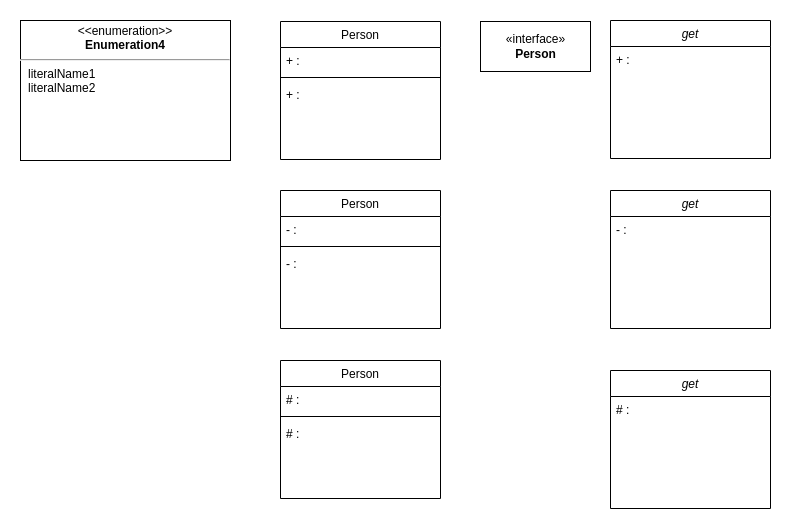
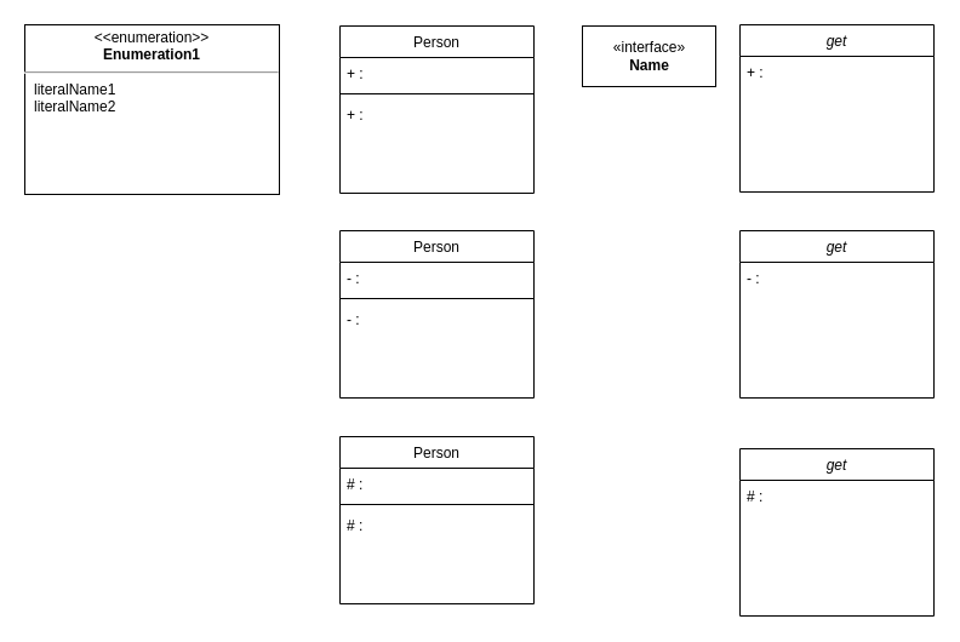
  <mxCell id="0" />
  <mxCell id="1" parent="0" />
- <mxCell id="2" value="&lt;p style=&quot;margin: 0px ; margin-top: 4px ; text-align: center&quot;&gt;&amp;lt;&amp;lt;enumeration&amp;gt;&amp;gt;&lt;br&gt;&lt;b&gt;Enumeration4&lt;/b&gt;&lt;/p&gt;&lt;hr&gt;&lt;p style=&quot;margin: 0px ; margin-left: 8px ; text-align: left&quot;&gt;literalName1&lt;br&gt;literalName2&lt;/p&gt;&lt;p style=&quot;margin: 0px ; margin-left: 8px ; text-align: left&quot;&gt;&lt;br&gt;&lt;/p&gt;" style="shape=rect;html=1;overflow=fill;whiteSpace=wrap;" vertex="1" parent="1"><mxGeometry x="20" y="20" width="210" height="140" as="geometry" /></mxCell>
+ <mxCell id="2" value="&lt;p style=&quot;margin: 0px ; margin-top: 4px ; text-align: center&quot;&gt;&amp;lt;&amp;lt;enumeration&amp;gt;&amp;gt;&lt;br&gt;&lt;b&gt;Enumeration1&lt;/b&gt;&lt;/p&gt;&lt;hr&gt;&lt;p style=&quot;margin: 0px ; margin-left: 8px ; text-align: left&quot;&gt;literalName1&lt;br&gt;literalName2&lt;/p&gt;&lt;p style=&quot;margin: 0px ; margin-left: 8px ; text-align: left&quot;&gt;&lt;br&gt;&lt;/p&gt;" style="shape=rect;html=1;overflow=fill;whiteSpace=wrap;" vertex="1" parent="1"><mxGeometry x="20" y="20" width="210" height="140" as="geometry" /></mxCell>
  <mxCell id="3" value="Person" style="swimlane;fontStyle=0;align=center;verticalAlign=top;childLayout=stackLayout;horizontal=1;startSize=26;horizontalStack=0;resizeParent=1;resizeLast=0;collapsible=1;marginBottom=0;rounded=0;shadow=0;strokeWidth=1;" vertex="1" parent="1"><mxGeometry x="280" y="21" width="160" height="138" as="geometry"><mxRectangle x="230" y="140" width="160" height="26" as="alternateBounds" /></mxGeometry></mxCell>
  <mxCell id="4" value="+ :" style="text;align=left;verticalAlign=top;spacingLeft=4;spacingRight=4;overflow=hidden;rotatable=0;points=[[0,0.5],[1,0.5]];portConstraint=eastwest;" vertex="1" parent="3"><mxGeometry y="26" width="160" height="26" as="geometry" /></mxCell>
  <mxCell id="5" value="" style="line;html=1;strokeWidth=1;align=left;verticalAlign=middle;spacingTop=-1;spacingLeft=3;spacingRight=3;rotatable=0;labelPosition=right;points=[];portConstraint=eastwest;" vertex="1" parent="3"><mxGeometry y="52" width="160" height="8" as="geometry" /></mxCell>
  <mxCell id="6" value="+ :" style="text;align=left;verticalAlign=top;spacingLeft=4;spacingRight=4;overflow=hidden;rotatable=0;points=[[0,0.5],[1,0.5]];portConstraint=eastwest;" vertex="1" parent="3"><mxGeometry y="60" width="160" height="26" as="geometry" /></mxCell>
  <mxCell id="7" value="Person" style="swimlane;fontStyle=0;align=center;verticalAlign=top;childLayout=stackLayout;horizontal=1;startSize=26;horizontalStack=0;resizeParent=1;resizeLast=0;collapsible=1;marginBottom=0;rounded=0;shadow=0;strokeWidth=1;" vertex="1" parent="1"><mxGeometry x="280" y="190" width="160" height="138" as="geometry"><mxRectangle x="230" y="140" width="160" height="26" as="alternateBounds" /></mxGeometry></mxCell>
  <mxCell id="8" value="- :" style="text;align=left;verticalAlign=top;spacingLeft=4;spacingRight=4;overflow=hidden;rotatable=0;points=[[0,0.5],[1,0.5]];portConstraint=eastwest;" vertex="1" parent="7"><mxGeometry y="26" width="160" height="26" as="geometry" /></mxCell>
  <mxCell id="9" value="" style="line;html=1;strokeWidth=1;align=left;verticalAlign=middle;spacingTop=-1;spacingLeft=3;spacingRight=3;rotatable=0;labelPosition=right;points=[];portConstraint=eastwest;" vertex="1" parent="7"><mxGeometry y="52" width="160" height="8" as="geometry" /></mxCell>
  <mxCell id="10" value="- :" style="text;align=left;verticalAlign=top;spacingLeft=4;spacingRight=4;overflow=hidden;rotatable=0;points=[[0,0.5],[1,0.5]];portConstraint=eastwest;" vertex="1" parent="7"><mxGeometry y="60" width="160" height="26" as="geometry" /></mxCell>
  <mxCell id="11" value="Person" style="swimlane;fontStyle=0;align=center;verticalAlign=top;childLayout=stackLayout;horizontal=1;startSize=26;horizontalStack=0;resizeParent=1;resizeLast=0;collapsible=1;marginBottom=0;rounded=0;shadow=0;strokeWidth=1;" vertex="1" parent="1"><mxGeometry x="280" y="360" width="160" height="138" as="geometry"><mxRectangle x="230" y="140" width="160" height="26" as="alternateBounds" /></mxGeometry></mxCell>
  <mxCell id="12" value="# :" style="text;align=left;verticalAlign=top;spacingLeft=4;spacingRight=4;overflow=hidden;rotatable=0;points=[[0,0.5],[1,0.5]];portConstraint=eastwest;" vertex="1" parent="11"><mxGeometry y="26" width="160" height="26" as="geometry" /></mxCell>
  <mxCell id="13" value="" style="line;html=1;strokeWidth=1;align=left;verticalAlign=middle;spacingTop=-1;spacingLeft=3;spacingRight=3;rotatable=0;labelPosition=right;points=[];portConstraint=eastwest;" vertex="1" parent="11"><mxGeometry y="52" width="160" height="8" as="geometry" /></mxCell>
  <mxCell id="14" value="# :" style="text;align=left;verticalAlign=top;spacingLeft=4;spacingRight=4;overflow=hidden;rotatable=0;points=[[0,0.5],[1,0.5]];portConstraint=eastwest;" vertex="1" parent="11"><mxGeometry y="60" width="160" height="26" as="geometry" /></mxCell>
- <mxCell id="15" value="&amp;laquo;interface&amp;raquo;&lt;br&gt;&lt;b&gt;Person&lt;/b&gt;" style="html=1;" vertex="1" parent="1"><mxGeometry x="480" y="21" width="110" height="50" as="geometry" /></mxCell>
+ <mxCell id="15" value="&amp;laquo;interface&amp;raquo;&lt;br&gt;&lt;b&gt;Name&lt;/b&gt;" style="html=1;" vertex="1" parent="1"><mxGeometry x="480" y="21" width="110" height="50" as="geometry" /></mxCell>
  <mxCell id="16" value="get" style="swimlane;fontStyle=2;align=center;verticalAlign=top;childLayout=stackLayout;horizontal=1;startSize=26;horizontalStack=0;resizeParent=1;resizeLast=0;collapsible=1;marginBottom=0;rounded=0;shadow=0;strokeWidth=1;" vertex="1" parent="1"><mxGeometry x="610" y="20" width="160" height="138" as="geometry"><mxRectangle x="230" y="140" width="160" height="26" as="alternateBounds" /></mxGeometry></mxCell>
  <mxCell id="17" value="+ :" style="text;align=left;verticalAlign=top;spacingLeft=4;spacingRight=4;overflow=hidden;rotatable=0;points=[[0,0.5],[1,0.5]];portConstraint=eastwest;" vertex="1" parent="16"><mxGeometry y="26" width="160" height="26" as="geometry" /></mxCell>
  <mxCell id="18" value="get" style="swimlane;fontStyle=2;align=center;verticalAlign=top;childLayout=stackLayout;horizontal=1;startSize=26;horizontalStack=0;resizeParent=1;resizeLast=0;collapsible=1;marginBottom=0;rounded=0;shadow=0;strokeWidth=1;" vertex="1" parent="1"><mxGeometry x="610" y="190" width="160" height="138" as="geometry"><mxRectangle x="230" y="140" width="160" height="26" as="alternateBounds" /></mxGeometry></mxCell>
  <mxCell id="19" value="- :" style="text;align=left;verticalAlign=top;spacingLeft=4;spacingRight=4;overflow=hidden;rotatable=0;points=[[0,0.5],[1,0.5]];portConstraint=eastwest;" vertex="1" parent="18"><mxGeometry y="26" width="160" height="26" as="geometry" /></mxCell>
  <mxCell id="20" value="get" style="swimlane;fontStyle=2;align=center;verticalAlign=top;childLayout=stackLayout;horizontal=1;startSize=26;horizontalStack=0;resizeParent=1;resizeLast=0;collapsible=1;marginBottom=0;rounded=0;shadow=0;strokeWidth=1;" vertex="1" parent="1"><mxGeometry x="610" y="370" width="160" height="138" as="geometry"><mxRectangle x="230" y="140" width="160" height="26" as="alternateBounds" /></mxGeometry></mxCell>
  <mxCell id="21" value="# :" style="text;align=left;verticalAlign=top;spacingLeft=4;spacingRight=4;overflow=hidden;rotatable=0;points=[[0,0.5],[1,0.5]];portConstraint=eastwest;" vertex="1" parent="20"><mxGeometry y="26" width="160" height="26" as="geometry" /></mxCell>
